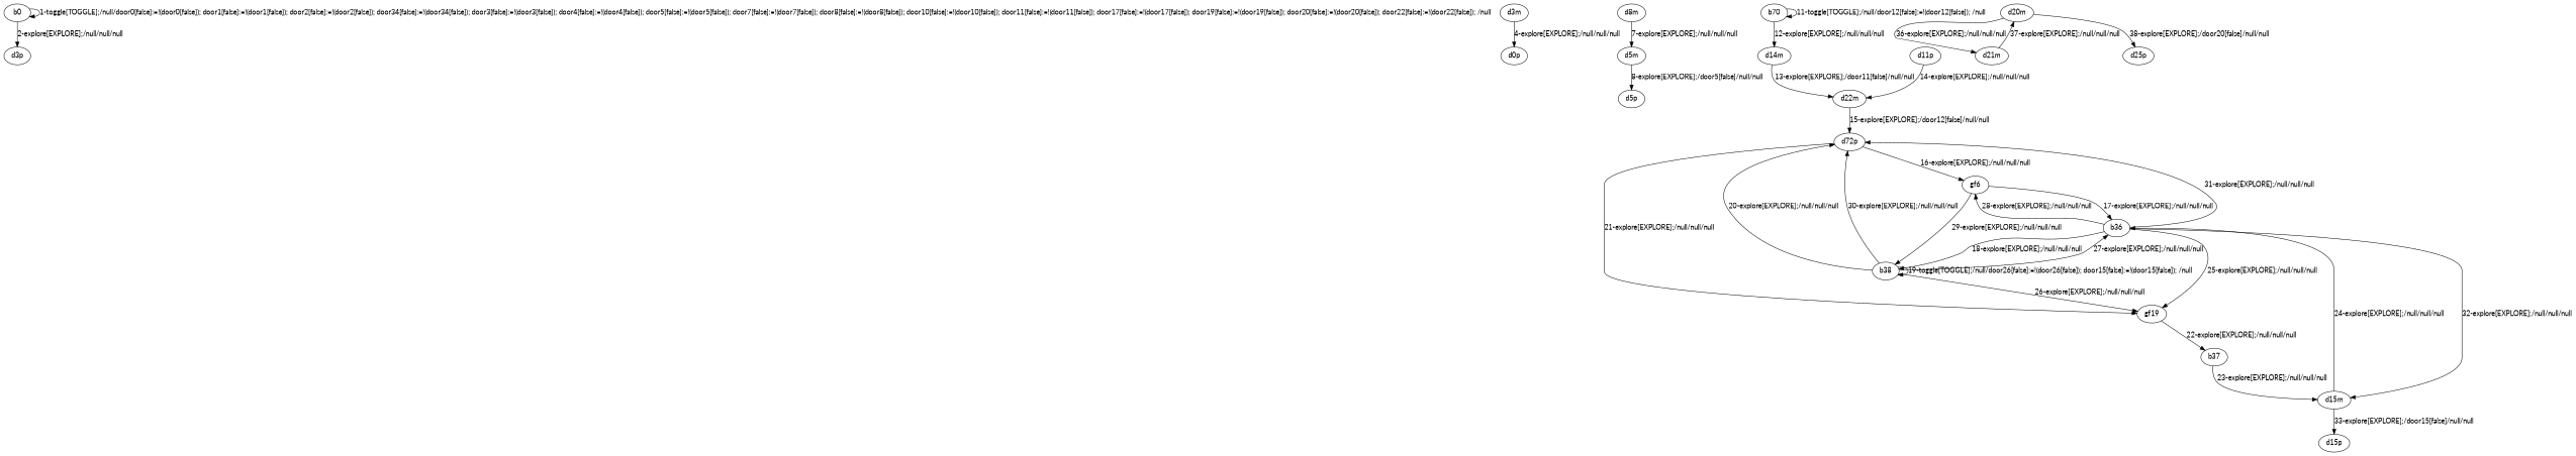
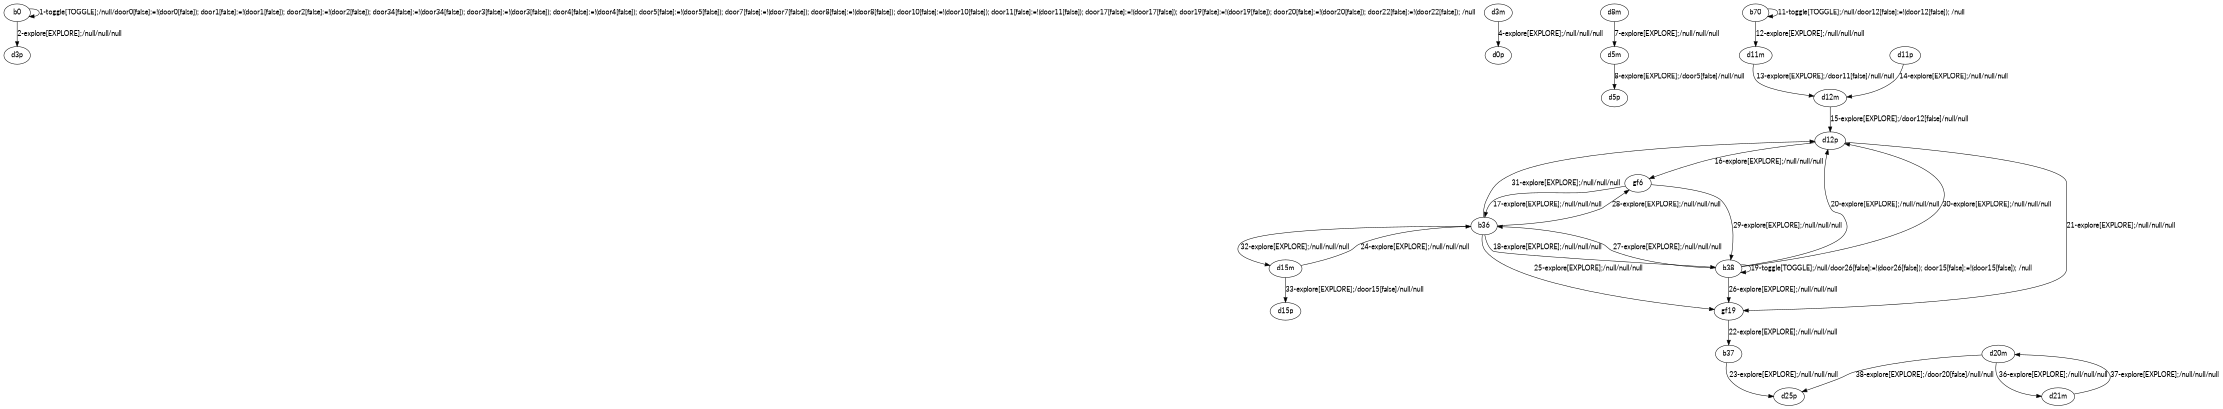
  digraph {
    fontname=Lato
    node [fontname=Lato]
    edge [fontname=Lato]
    b0
    d3p
    d3m
    d0p
    d8m
    d5m
    d5p
    b70
-   d11m [label=d14m]
-   d12m [label=d22m]
+   d11m
+   d12m
    d11p
-   d12p [label=d72p]
+   d12p
    gf6
    gf19
    b36
    b38
    d15m
    b37
    d15p
    d20m
    d21m
    n22 [label=d25p]
    b0 -> b0 [label="1-toggle[TOGGLE];/null/door0[false]:=!(door0[false]); door1[false]:=!(door1[false]); door2[false]:=!(door2[false]); door34[false]:=!(door34[false]); door3[false]:=!(door3[false]); door4[false]:=!(door4[false]); door5[false]:=!(door5[false]); door7[false]:=!(door7[false]); door8[false]:=!(door8[false]); door10[false]:=!(door10[false]); door11[false]:=!(door11[false]); door17[false]:=!(door17[false]); door19[false]:=!(door19[false]); door20[false]:=!(door20[false]); door22[false]:=!(door22[false]); /null"]
    b0 -> d3p [label="2-explore[EXPLORE];/null/null/null"]
    d3m -> d0p [label="4-explore[EXPLORE];/null/null/null"]
    d8m -> d5m [label="7-explore[EXPLORE];/null/null/null"]
    d5m -> d5p [label="8-explore[EXPLORE];/door5[false]/null/null"]
    b70 -> b70 [label="11-toggle[TOGGLE];/null/door12[false]:=!(door12[false]); /null"]
    b70 -> d11m [label="12-explore[EXPLORE];/null/null/null"]
    d11m -> d12m [label="13-explore[EXPLORE];/door11[false]/null/null"]
    d12m -> d12p [label="15-explore[EXPLORE];/door12[false]/null/null"]
    d11p -> d12m [label="14-explore[EXPLORE];/null/null/null"]
    d12p -> gf6 [label="16-explore[EXPLORE];/null/null/null"]
    d12p -> gf19 [label="21-explore[EXPLORE];/null/null/null"]
    gf6 -> b36 [label="17-explore[EXPLORE];/null/null/null"]
    gf6 -> b38 [label="29-explore[EXPLORE];/null/null/null"]
    gf19 -> b37 [label="22-explore[EXPLORE];/null/null/null"]
    b36 -> d12p [label="31-explore[EXPLORE];/null/null/null"]
    b36 -> gf6 [label="28-explore[EXPLORE];/null/null/null"]
    b36 -> gf19 [label="25-explore[EXPLORE];/null/null/null"]
    b36 -> b38 [label="18-explore[EXPLORE];/null/null/null"]
    b36 -> d15m [label="32-explore[EXPLORE];/null/null/null"]
    b38 -> d12p [label="20-explore[EXPLORE];/null/null/null"]
    b38 -> d12p [label="30-explore[EXPLORE];/null/null/null"]
    b38 -> gf19 [label="26-explore[EXPLORE];/null/null/null"]
    b38 -> b36 [label="27-explore[EXPLORE];/null/null/null"]
    b38 -> b38 [label="19-toggle[TOGGLE];/null/door26[false]:=!(door26[false]); door15[false]:=!(door15[false]); /null"]
    d15m -> b36 [label="24-explore[EXPLORE];/null/null/null"]
    d15m -> d15p [label="33-explore[EXPLORE];/door15[false]/null/null"]
-   b37 -> d15m [label="23-explore[EXPLORE];/null/null/null"]
+   b37 -> n22 [label="23-explore[EXPLORE];/null/null/null"]
    d20m -> d21m [label="36-explore[EXPLORE];/null/null/null"]
    d20m -> n22 [label="38-explore[EXPLORE];/door20[false]/null/null"]
    d21m -> d20m [label="37-explore[EXPLORE];/null/null/null"]
  }
